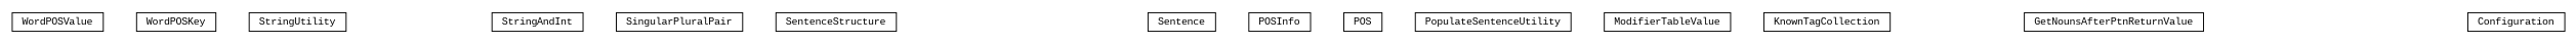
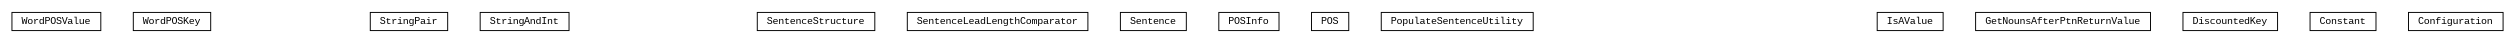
  digraph {
    nodesep=0.25
    ranksep=0.5
    fontname="Liberation Mono"
    node [fontcolor=black fontname="Liberation Mono" fontsize=10.0 shape=plaintext]
    n1 [label=<<table title="edu.arizona.biosemantics.semanticmarkup.markupelement.description.ling.learn.lib.unsupervised.WordPOSValue" border="0" cellborder="1" cellspacing="0" cellpadding="2" port="p" href="./WordPOSValue.html"> 		<tr><td><table border="0" cellspacing="0" cellpadding="1"> <tr><td align="center" balign="center"> WordPOSValue </td></tr> 		</table></td></tr> 		</table>>]
    n2 [label=<<table title="edu.arizona.biosemantics.semanticmarkup.markupelement.description.ling.learn.lib.unsupervised.WordPOSKey" border="0" cellborder="1" cellspacing="0" cellpadding="2" port="p" href="./WordPOSKey.html"> 		<tr><td><table border="0" cellspacing="0" cellpadding="1"> <tr><td align="center" balign="center"> WordPOSKey </td></tr> 		</table></td></tr> 		</table>>]
-   n3 [label=<<table title="edu.arizona.biosemantics.semanticmarkup.markupelement.description.ling.learn.lib.unsupervised.StringUtility" border="0" cellborder="1" cellspacing="0" cellpadding="2" port="p" href="./StringUtility.html"> 		<tr><td><table border="0" cellspacing="0" cellpadding="1"> <tr><td align="center" balign="center"> StringUtility </td></tr> 		</table></td></tr> 		</table>>]
+   n4 [label=<<table title="edu.arizona.biosemantics.semanticmarkup.markupelement.description.ling.learn.lib.unsupervised.StringPair" border="0" cellborder="1" cellspacing="0" cellpadding="2" port="p" href="./StringPair.html"> 		<tr><td><table border="0" cellspacing="0" cellpadding="1"> <tr><td align="center" balign="center"> StringPair </td></tr> 		</table></td></tr> 		</table>>]
    n5 [label=<<table title="edu.arizona.biosemantics.semanticmarkup.markupelement.description.ling.learn.lib.unsupervised.StringAndInt" border="0" cellborder="1" cellspacing="0" cellpadding="2" port="p" href="./StringAndInt.html"> 		<tr><td><table border="0" cellspacing="0" cellpadding="1"> <tr><td align="center" balign="center"> StringAndInt </td></tr> 		</table></td></tr> 		</table>>]
-   n6 [label=<<table title="edu.arizona.biosemantics.semanticmarkup.markupelement.description.ling.learn.lib.unsupervised.SingularPluralPair" border="0" cellborder="1" cellspacing="0" cellpadding="2" port="p" href="./SingularPluralPair.html"> 		<tr><td><table border="0" cellspacing="0" cellpadding="1"> <tr><td align="center" balign="center"> SingularPluralPair </td></tr> 		</table></td></tr> 		</table>>]
    n7 [label=<<table title="edu.arizona.biosemantics.semanticmarkup.markupelement.description.ling.learn.lib.unsupervised.SentenceStructure" border="0" cellborder="1" cellspacing="0" cellpadding="2" port="p" href="./SentenceStructure.html"> 		<tr><td><table border="0" cellspacing="0" cellpadding="1"> <tr><td align="center" balign="center"> SentenceStructure </td></tr> 		</table></td></tr> 		</table>>]
+   n8 [label=<<table title="edu.arizona.biosemantics.semanticmarkup.markupelement.description.ling.learn.lib.unsupervised.SentenceLeadLengthComparator" border="0" cellborder="1" cellspacing="0" cellpadding="2" port="p" href="./SentenceLeadLengthComparator.html"> 		<tr><td><table border="0" cellspacing="0" cellpadding="1"> <tr><td align="center" balign="center"> SentenceLeadLengthComparator </td></tr> 		</table></td></tr> 		</table>>]
    n9 [label=<<table title="edu.arizona.biosemantics.semanticmarkup.markupelement.description.ling.learn.lib.unsupervised.Sentence" border="0" cellborder="1" cellspacing="0" cellpadding="2" port="p" href="./Sentence.html"> 		<tr><td><table border="0" cellspacing="0" cellpadding="1"> <tr><td align="center" balign="center"> Sentence </td></tr> 		</table></td></tr> 		</table>>]
    n10 [label=<<table title="edu.arizona.biosemantics.semanticmarkup.markupelement.description.ling.learn.lib.unsupervised.POSInfo" border="0" cellborder="1" cellspacing="0" cellpadding="2" port="p" href="./POSInfo.html"> 		<tr><td><table border="0" cellspacing="0" cellpadding="1"> <tr><td align="center" balign="center"> POSInfo </td></tr> 		</table></td></tr> 		</table>>]
    n11 [label=<<table title="edu.arizona.biosemantics.semanticmarkup.markupelement.description.ling.learn.lib.unsupervised.POS" border="0" cellborder="1" cellspacing="0" cellpadding="2" port="p" href="./POS.html"> 		<tr><td><table border="0" cellspacing="0" cellpadding="1"> <tr><td align="center" balign="center"> POS </td></tr> 		</table></td></tr> 		</table>>]
    n12 [label=<<table title="edu.arizona.biosemantics.semanticmarkup.markupelement.description.ling.learn.lib.unsupervised.PopulateSentenceUtility" border="0" cellborder="1" cellspacing="0" cellpadding="2" port="p" href="./PopulateSentenceUtility.html"> 		<tr><td><table border="0" cellspacing="0" cellpadding="1"> <tr><td align="center" balign="center"> PopulateSentenceUtility </td></tr> 		</table></td></tr> 		</table>>]
-   n13 [label=<<table title="edu.arizona.biosemantics.semanticmarkup.markupelement.description.ling.learn.lib.unsupervised.ModifierTableValue" border="0" cellborder="1" cellspacing="0" cellpadding="2" port="p" href="./ModifierTableValue.html"> 		<tr><td><table border="0" cellspacing="0" cellpadding="1"> <tr><td align="center" balign="center"> ModifierTableValue </td></tr> 		</table></td></tr> 		</table>>]
-   n14 [label=<<table title="edu.arizona.biosemantics.semanticmarkup.markupelement.description.ling.learn.lib.unsupervised.KnownTagCollection" border="0" cellborder="1" cellspacing="0" cellpadding="2" port="p" href="./KnownTagCollection.html"> 		<tr><td><table border="0" cellspacing="0" cellpadding="1"> <tr><td align="center" balign="center"> KnownTagCollection </td></tr> 		</table></td></tr> 		</table>>]
+   n15 [label=<<table title="edu.arizona.biosemantics.semanticmarkup.markupelement.description.ling.learn.lib.unsupervised.IsAValue" border="0" cellborder="1" cellspacing="0" cellpadding="2" port="p" href="./IsAValue.html"> 		<tr><td><table border="0" cellspacing="0" cellpadding="1"> <tr><td align="center" balign="center"> IsAValue </td></tr> 		</table></td></tr> 		</table>>]
    n16 [label=<<table title="edu.arizona.biosemantics.semanticmarkup.markupelement.description.ling.learn.lib.unsupervised.GetNounsAfterPtnReturnValue" border="0" cellborder="1" cellspacing="0" cellpadding="2" port="p" href="./GetNounsAfterPtnReturnValue.html"> 		<tr><td><table border="0" cellspacing="0" cellpadding="1"> <tr><td align="center" balign="center"> GetNounsAfterPtnReturnValue </td></tr> 		</table></td></tr> 		</table>>]
+   n17 [label=<<table title="edu.arizona.biosemantics.semanticmarkup.markupelement.description.ling.learn.lib.unsupervised.DiscountedKey" border="0" cellborder="1" cellspacing="0" cellpadding="2" port="p" href="./DiscountedKey.html"> 		<tr><td><table border="0" cellspacing="0" cellpadding="1"> <tr><td align="center" balign="center"> DiscountedKey </td></tr> 		</table></td></tr> 		</table>>]
+   n18 [label=<<table title="edu.arizona.biosemantics.semanticmarkup.markupelement.description.ling.learn.lib.unsupervised.Constant" border="0" cellborder="1" cellspacing="0" cellpadding="2" port="p" href="./Constant.html"> 		<tr><td><table border="0" cellspacing="0" cellpadding="1"> <tr><td align="center" balign="center"> Constant </td></tr> 		</table></td></tr> 		</table>>]
    n19 [label=<<table title="edu.arizona.biosemantics.semanticmarkup.markupelement.description.ling.learn.lib.unsupervised.Configuration" border="0" cellborder="1" cellspacing="0" cellpadding="2" port="p" href="./Configuration.html"> 		<tr><td><table border="0" cellspacing="0" cellpadding="1"> <tr><td align="center" balign="center"> Configuration </td></tr> 		</table></td></tr> 		</table>>]
  }
